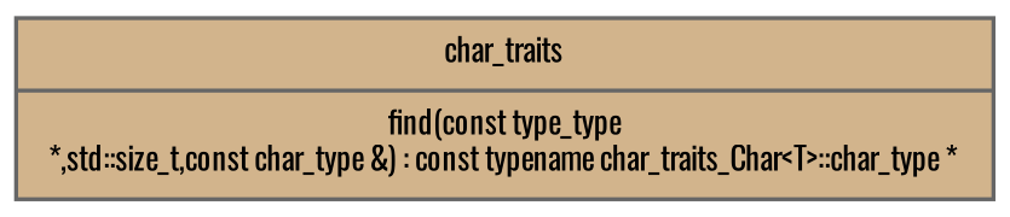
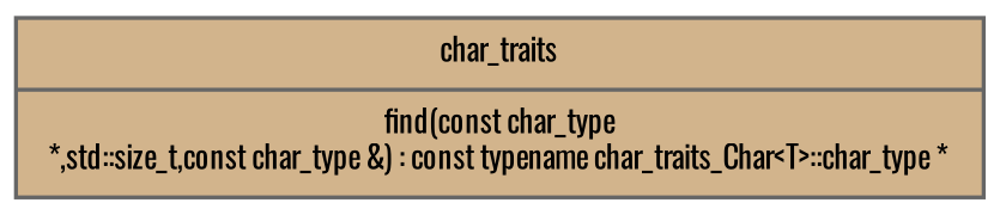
  digraph {
    fontname=Oswald
    fontsize=8
-   n1 [fontname=Oswald fontsize=8 label="{char_traits| find(const type_type\n*,std::size_t,const char_type &) : const typename char_traits_Char\<T\>::char_type *\l}" shape=record style=filled fillcolor=tan color=gray40]
+   n1 [fontname=Oswald fontsize=8 label="{char_traits| find(const char_type\n*,std::size_t,const char_type &) : const typename char_traits_Char\<T\>::char_type *\l}" shape=record style=filled fillcolor=tan color=gray40]
  }
